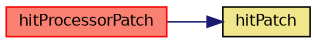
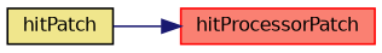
  digraph {
    rankdir=LR
    node [fontname=Helvetica fontsize=10 shape=record style=filled]
    n1 [color=black fillcolor=khaki fontcolor=black height=0.2 label=hitPatch width=0.4]
    n2 [color=red height=0.2 label=hitProcessorPatch width=0.4 fillcolor=salmon]
-   n2 -> n1 [color=midnightblue fontname=Helvetica fontsize=10 labelfontname=Helvetica labelfontsize=10 style=solid]
+   n1 -> n2 [color=midnightblue fontname=Helvetica fontsize=10 labelfontname=Helvetica labelfontsize=10 style=solid]
  }
